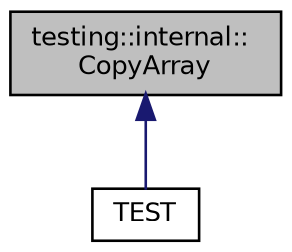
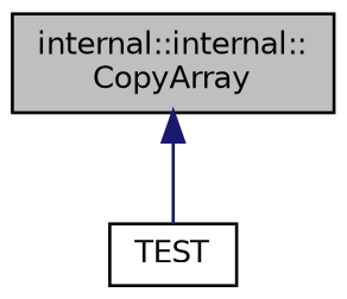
  digraph {
    rankdir=TB
    node [color=black fontname=Helvetica fontsize=10 shape=record style=filled]
-   n1 [fillcolor=grey75 fontcolor=black height=0.2 label="testing::internal::\lCopyArray" width=0.4]
+   n1 [fillcolor=grey75 fontcolor=black height=0.2 label="internal::internal::\lCopyArray" width=0.4]
    n2 [fillcolor=white height=0.2 label=TEST width=0.4]
    n1 -> n2 [color=midnightblue dir=back fontname=Helvetica fontsize=10 labelfontname=Helvetica labelfontsize=10 style=solid]
  }
